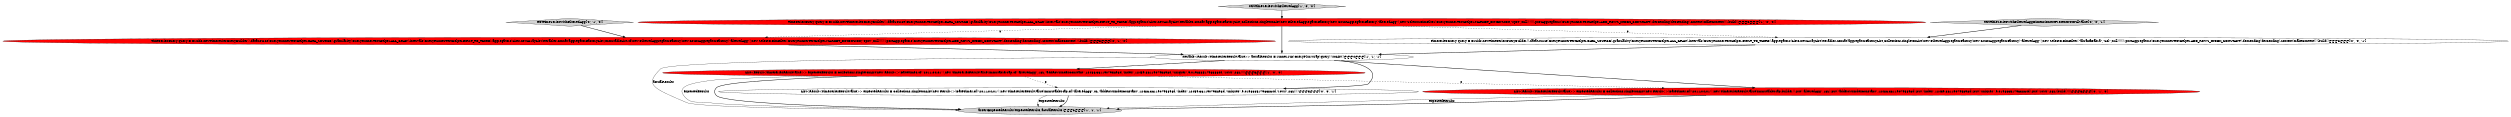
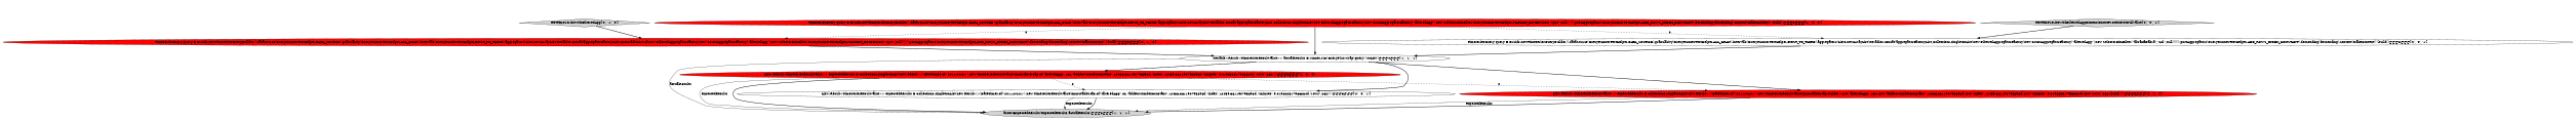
  digraph {
    node [fillcolor=red shape=ellipse style=filled]
    edge [style=bold]
    n1 [label="TimeseriesQuery query = Druids.newTimeseriesQueryBuilder().dataSource(QueryRunnerTestHelper.DATA_SOURCE).granularity(QueryRunnerTestHelper.ALL_GRAN).intervals(QueryRunnerTestHelper.FIRST_TO_THIRD).aggregators(Lists.newArrayList(Iterables.concat(aggregatorFactoryList,ImmutableList.of(new FilteredAggregatorFactory(new CountAggregatorFactory(\"filteredAgg\"),new SelectorDimFilter(QueryRunnerTestHelper.MARKET_DIMENSION,\"spot\",null)))))).postAggregators(QueryRunnerTestHelper.ADD_ROWS_INDEX_CONSTANT).descending(descending).context(makeContext()).build()@@@3@@@['0', '1', '0']"]
    n2 [fillcolor=white label="Iterable<Result<TimeseriesResultValue>> actualResults = runner.run(QueryPlus.wrap(query)).toList()@@@4@@@['1', '1', '1']"]
    n3 [label="List<Result<TimeseriesResultValue>> expectedResults = Collections.singletonList(new Result<>(DateTimes.of(\"2011-04-01\"),new TimeseriesResultValue(ImmutableMap.of(\"filteredAgg\",18L,\"addRowsIndexConstant\",12486.361190795898d,\"index\",12459.361190795898d,\"uniques\",9.019833517963864d,\"rows\",26L))))@@@5@@@['1', '0', '0']"]
    n4 [fillcolor=lightgray label="assertExpectedResults(expectedResults,actualResults)@@@6@@@['1', '1', '1']"]
    n5 [label="List<Result<TimeseriesResultValue>> expectedResults = Collections.singletonList(new Result<>(DateTimes.of(\"2011-04-01\"),new TimeseriesResultValue(ImmutableMap.builder().put(\"filteredAgg\",18L).put(\"addRowsIndexConstant\",12486.361190795898d).put(\"index\",12459.361190795898d).put(\"uniques\",9.019833517963864d).put(\"rows\",26L).build())))@@@5@@@['0', '1', '0']"]
    n6 [fillcolor=white label="List<Result<TimeseriesResultValue>> expectedResults = Collections.singletonList(new Result<>(DateTimes.of(\"2011-04-01\"),new TimeseriesResultValue(ImmutableMap.of(\"filteredAgg\",0L,\"addRowsIndexConstant\",12486.361190795898d,\"index\",12459.361190795898d,\"uniques\",9.019833517963864d,\"rows\",26L))))@@@5@@@['0', '0', '1']"]
    n7 [fillcolor=white label="TimeseriesQuery query = Druids.newTimeseriesQueryBuilder().dataSource(QueryRunnerTestHelper.DATA_SOURCE).granularity(QueryRunnerTestHelper.ALL_GRAN).intervals(QueryRunnerTestHelper.FIRST_TO_THIRD).aggregators(Lists.newArrayList(Iterables.concat(aggregatorFactoryList,Collections.singletonList(new FilteredAggregatorFactory(new CountAggregatorFactory(\"filteredAgg\"),new SelectorDimFilter(\"abraKaDabra\",\"Lol\",null)))))).postAggregators(QueryRunnerTestHelper.ADD_ROWS_INDEX_CONSTANT).descending(descending).context(makeContext()).build()@@@3@@@['0', '0', '1']"]
    n8 [fillcolor=lightgray label="testTimeSeriesWithFilteredAgg['0', '1', '0']" shape=diamond]
    n9 [fillcolor=lightgray label="testTimeSeriesWithFilteredAggDimensionNotPresentNotNullValue['0', '0', '1']" shape=diamond]
    n10 [label="TimeseriesQuery query = Druids.newTimeseriesQueryBuilder().dataSource(QueryRunnerTestHelper.DATA_SOURCE).granularity(QueryRunnerTestHelper.ALL_GRAN).intervals(QueryRunnerTestHelper.FIRST_TO_THIRD).aggregators(Lists.newArrayList(Iterables.concat(aggregatorFactoryList,Collections.singletonList(new FilteredAggregatorFactory(new CountAggregatorFactory(\"filteredAgg\"),new SelectorDimFilter(QueryRunnerTestHelper.MARKET_DIMENSION,\"spot\",null)))))).postAggregators(QueryRunnerTestHelper.ADD_ROWS_INDEX_CONSTANT).descending(descending).context(makeContext()).build()@@@3@@@['1', '0', '0']"]
-   n11 [fillcolor=lightgray label="testTimeSeriesWithFilteredAgg['1', '0', '0']" shape=diamond]
    n1 -> n2
    n2 -> n3
    n2 -> n4 [label=actualResults style=solid]
    n2 -> n5
    n2 -> n6
    n3 -> n4 [label=expectedResults style=solid]
    n3 -> n4
    n3 -> n5 [label=0 style=dashed]
    n3 -> n6 [label=0 style=dashed]
    n5 -> n4
    n5 -> n4 [label=expectedResults style=solid]
    n6 -> n4
    n6 -> n4 [label=expectedResults style=solid]
    n7 -> n2
    n8 -> n1
    n9 -> n7
    n10 -> n1 [label=0 style=dashed]
    n10 -> n2
    n10 -> n7 [label=0 style=dashed]
-   n11 -> n10
  }
